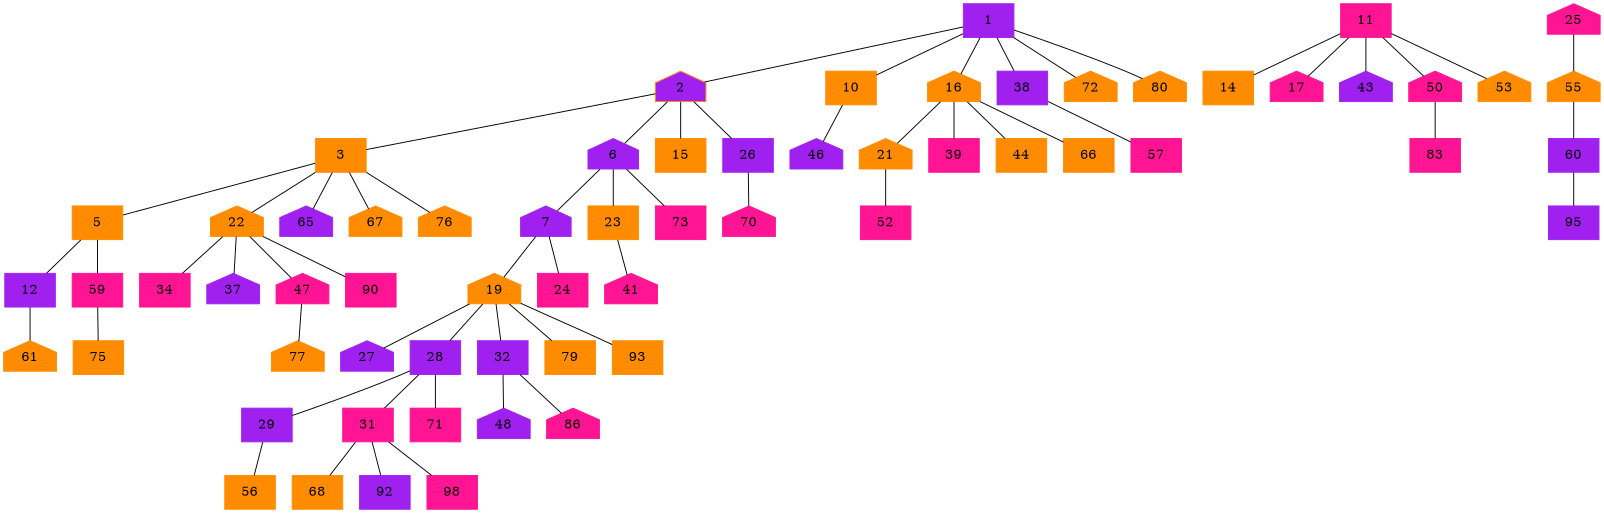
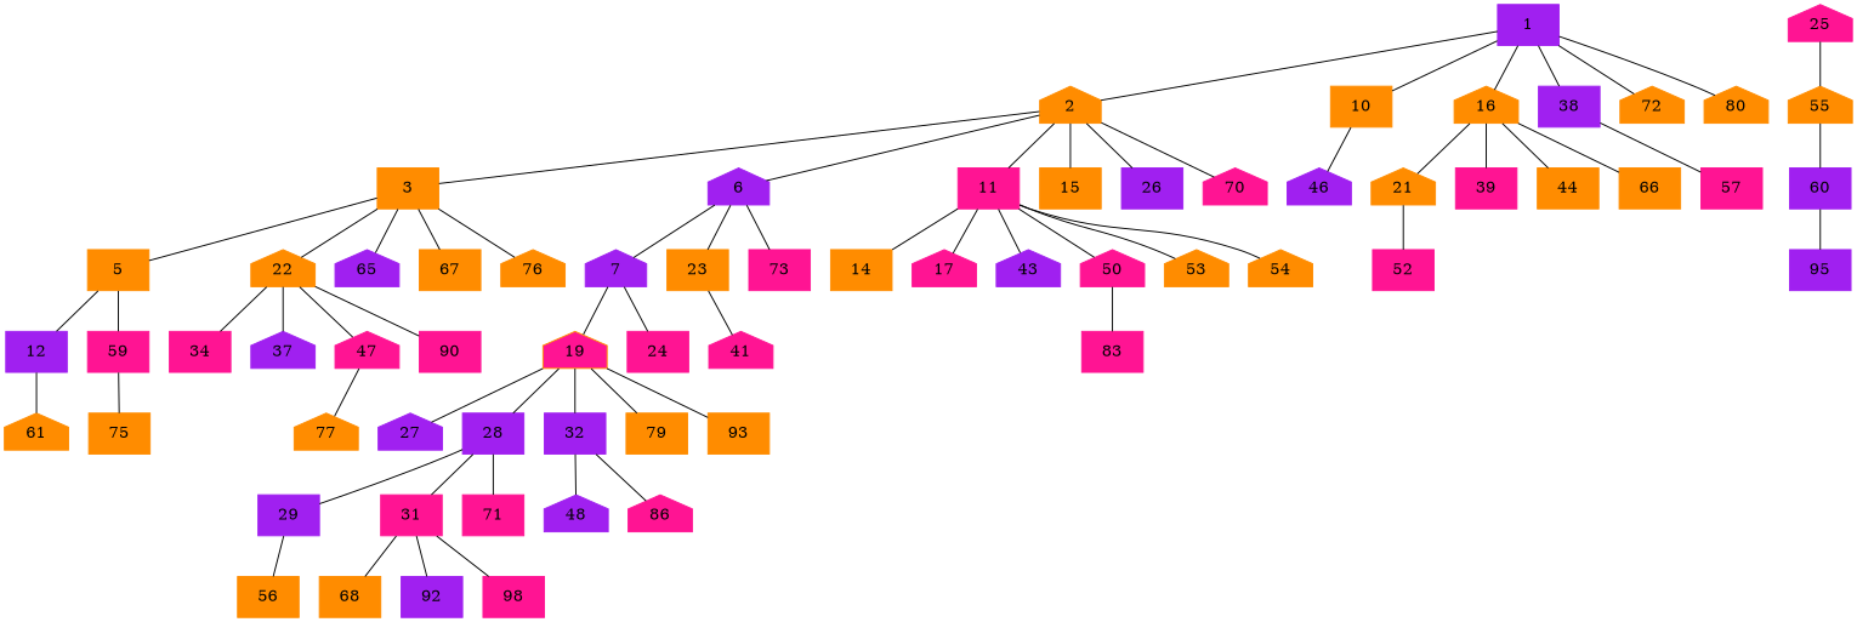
  graph {
    node [color=darkorange shape=box style=filled]
    1 [color=purple super="+9"]
-   2 [shape=house super="+4" fillcolor=purple]
+   2 [shape=house super="+4"]
    10 [super="+64"]
    16 [shape=house super="+18"]
    38 [color=purple super="+58"]
    72 [shape=house]
    80 [shape=house super="+94"]
    3 [super="+30"]
    6 [color=purple shape=house super="+13"]
    11 [color=deeppink super="+36"]
    15 [super="+20"]
    26 [color=purple]
    70 [color=deeppink shape=house]
    46 [color=purple shape=house]
    21 [shape=house]
    39 [color=deeppink]
    44 [super="+51"]
    66
    57 [color=deeppink]
    5
    22 [shape=house super="+33"]
    65 [color=purple shape=house]
-   67 [shape=house]
+   67
    76 [shape=house super="+88"]
    7 [color=purple shape=house super="+8"]
    23 [super="+97"]
    73 [color=deeppink]
    14 [super="+89"]
    17 [color=deeppink shape=house]
    43 [color=purple shape=house]
    50 [color=deeppink shape=house super="+74"]
    53 [shape=house]
+   54 [shape=house super="+82"]
    12 [color=purple super="+69"]
    59 [color=deeppink super="+84"]
    34 [color=deeppink]
    37 [color=purple shape=house]
    47 [color=deeppink shape=house]
    90 [color=deeppink]
    61 [shape=house super="+87"]
    75
-   19 [shape=house super="+40"]
+   19 [shape=house super="+40" fillcolor=deeppink]
    24 [color=deeppink super="+85"]
    n44 [color=deeppink label=41 shape=house]
    27 [color=purple shape=house super="+45"]
    28 [color=purple super="+78"]
    32 [color=purple super="+41"]
    79
    93
    83 [color=deeppink]
    52 [color=deeppink super="+62"]
    29 [color=purple super="+35"]
    31 [color=deeppink super="+81"]
    71 [color=deeppink]
    48 [color=purple shape=house super="+96"]
    86 [color=deeppink shape=house]
    25 [color=deeppink shape=house super="+42"]
    55 [shape=house]
    77 [shape=house super="+91"]
    60 [color=purple super="+63"]
    56
    68
    92 [color=purple]
    98 [color=deeppink]
    95 [color=purple super="+99"]
    1 -- 2
    1 -- 10
    1 -- 16
    1 -- 38
    1 -- 72
    1 -- 80
    2 -- 3
    2 -- 6
+   2 -- 11
    2 -- 15
    2 -- 26
-   26 -- 70
+   2 -- 70
    10 -- 46
    16 -- 21
    16 -- 39
    16 -- 44
    16 -- 66
    38 -- 57
    3 -- 5
    3 -- 22
    3 -- 65
    3 -- 67
    3 -- 76
    6 -- 7
    6 -- 23
    6 -- 73
    11 -- 14
    11 -- 17
    11 -- 43
    11 -- 50
    11 -- 53
+   11 -- 54
    21 -- 52
    5 -- 12
    5 -- 59
    22 -- 34
    22 -- 37
    22 -- 47
    22 -- 90
    7 -- 19
    7 -- 24
    23 -- n44
    50 -- 83
    12 -- 61
    59 -- 75
    47 -- 77
    19 -- 27
    19 -- 28
    19 -- 32
    19 -- 79
    19 -- 93
    28 -- 29
    28 -- 31
    28 -- 71
    32 -- 48
    32 -- 86
    29 -- 56
    31 -- 68
    31 -- 92
    31 -- 98
    25 -- 55
    55 -- 60
    60 -- 95
  }
